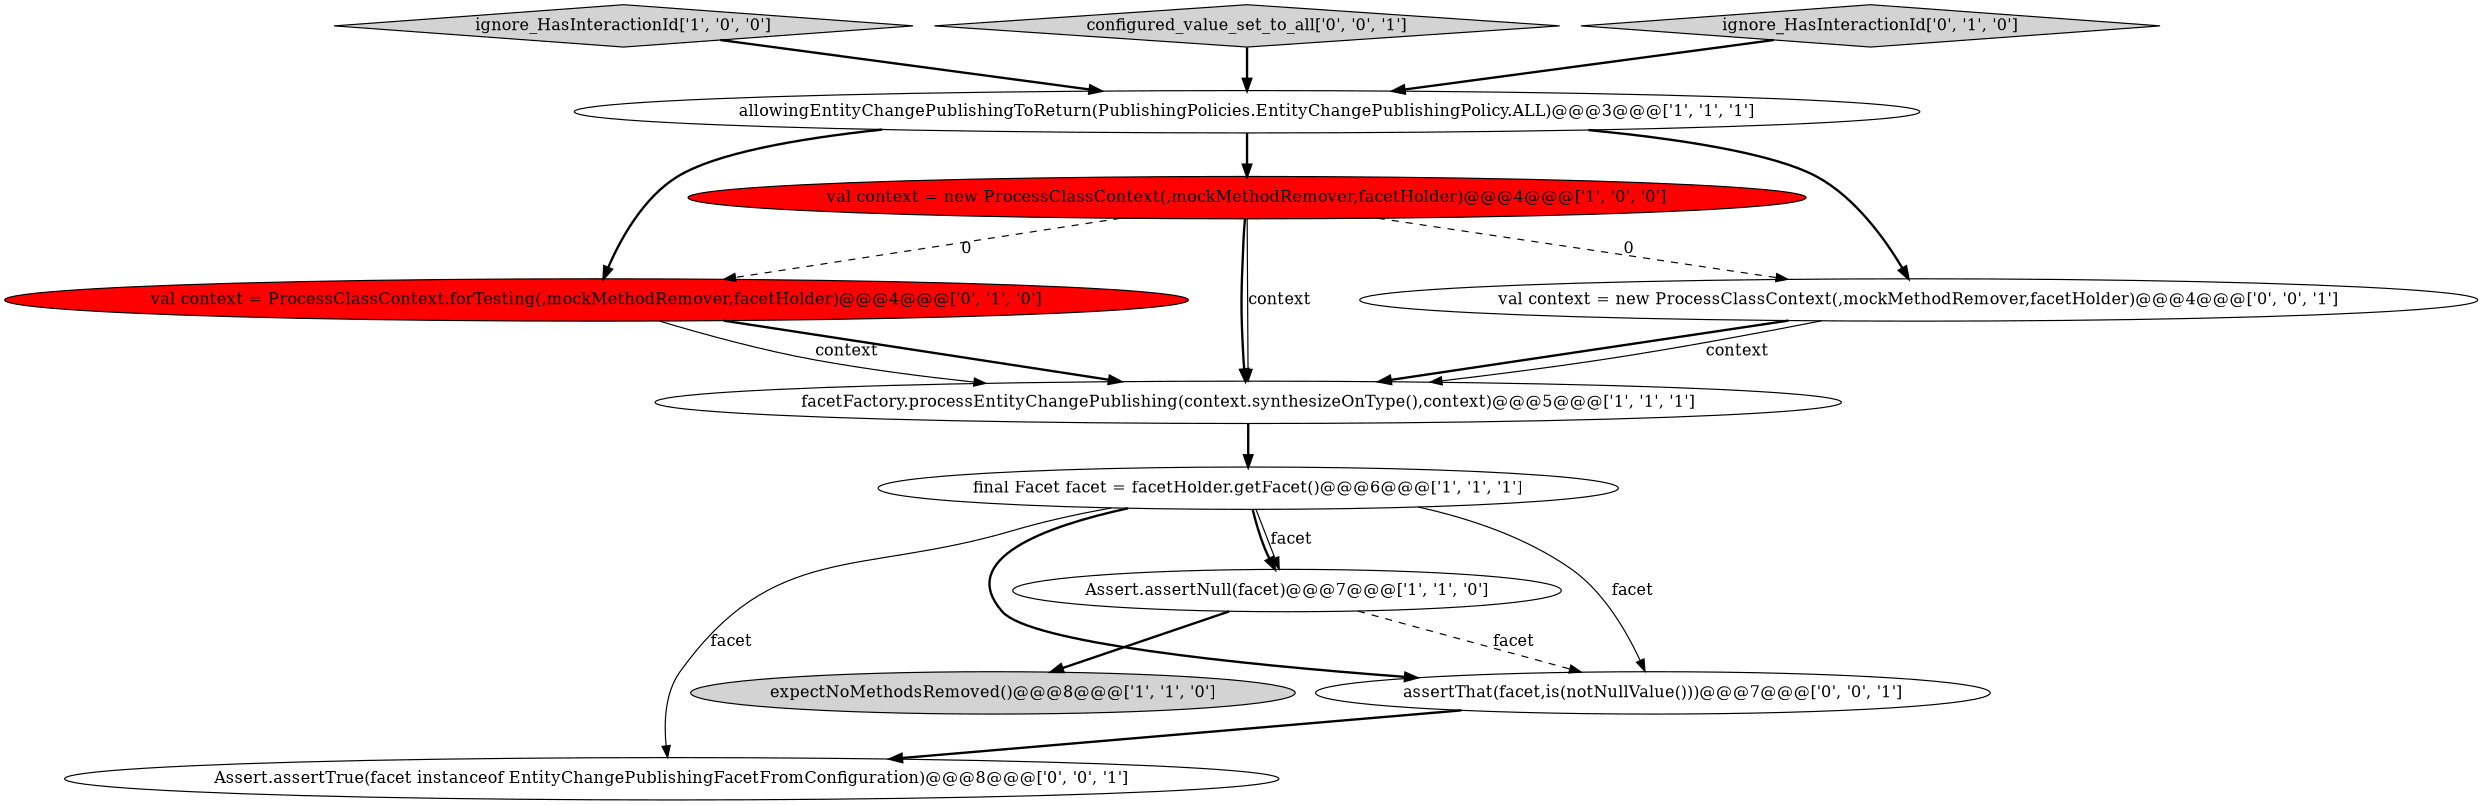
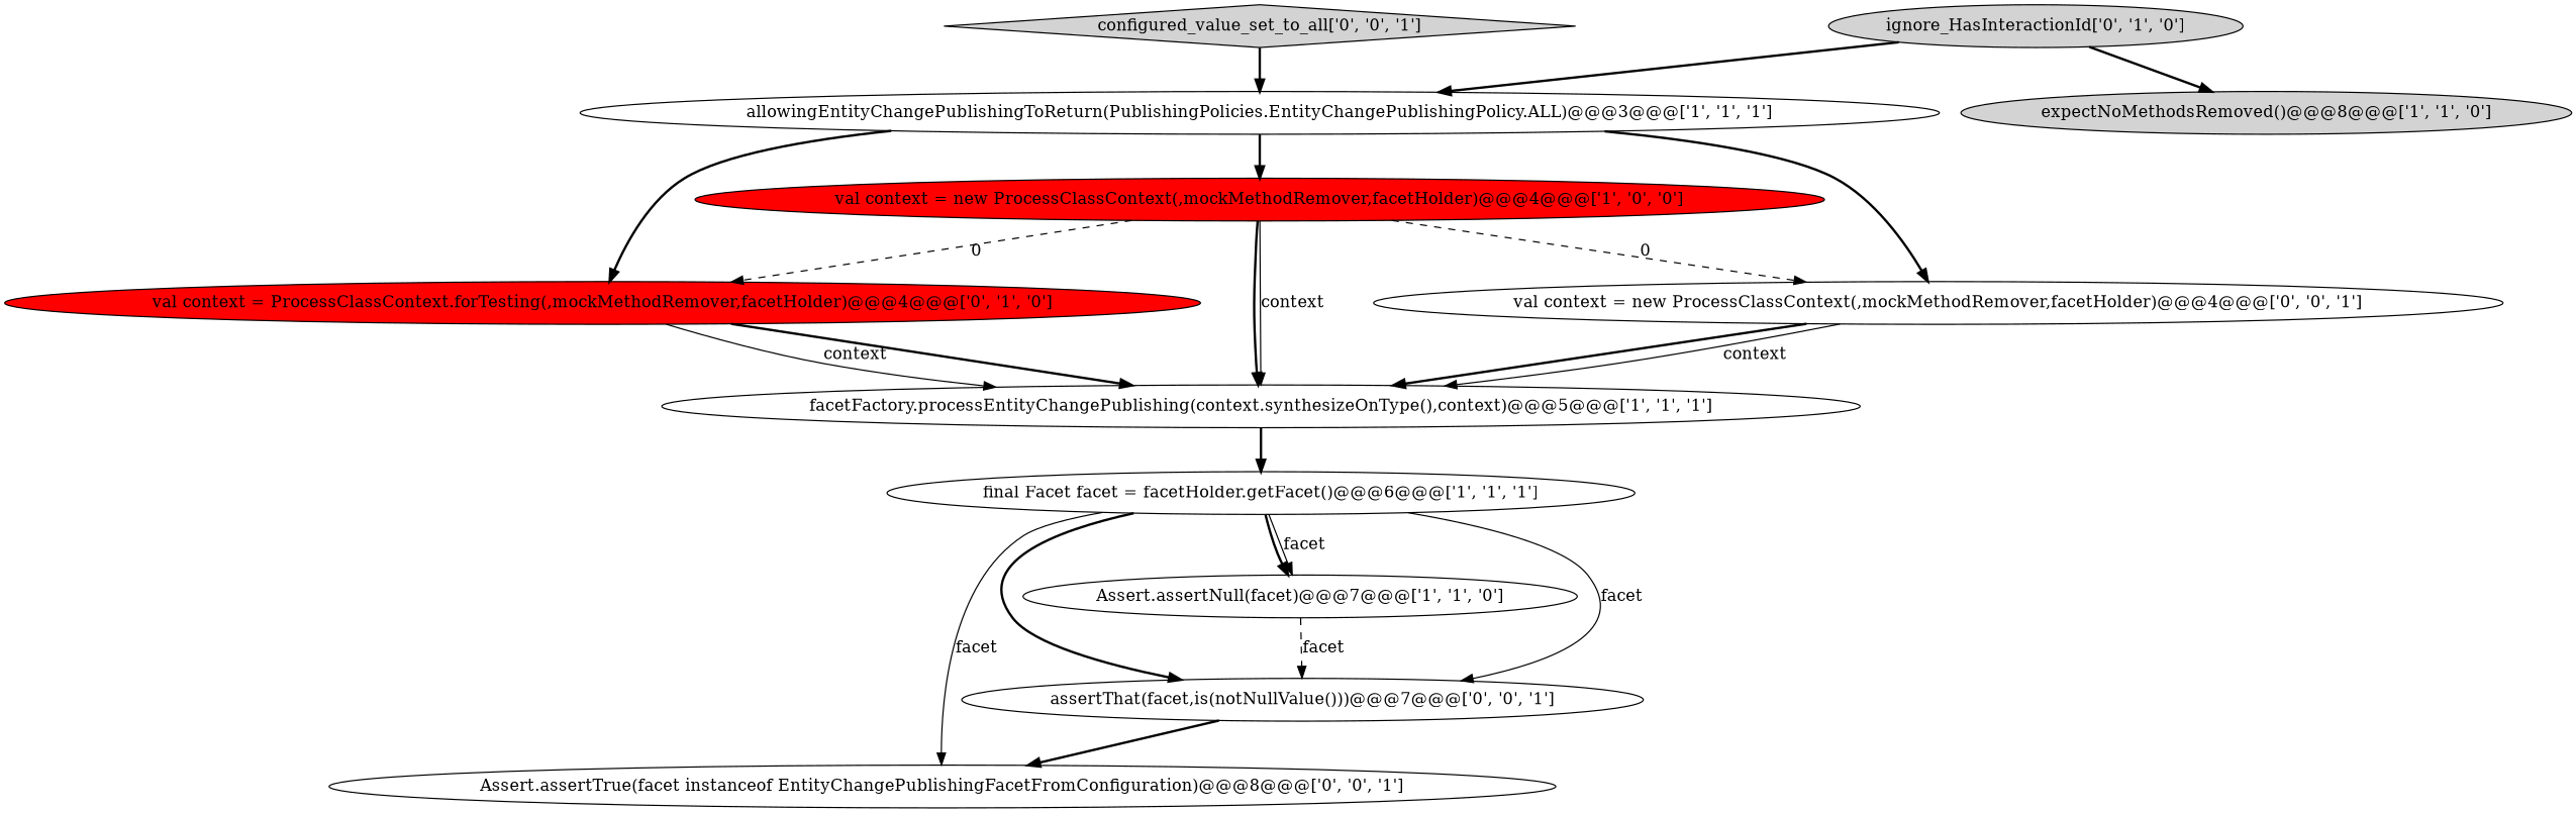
  digraph {
    node [fillcolor=white shape=ellipse style=filled]
    edge [style=bold]
    n1 [label="Assert.assertTrue(facet instanceof EntityChangePublishingFacetFromConfiguration)@@@8@@@['0', '0', '1']"]
    n2 [fillcolor=red label="val context = ProcessClassContext.forTesting(,mockMethodRemover,facetHolder)@@@4@@@['0', '1', '0']"]
    n3 [label="facetFactory.processEntityChangePublishing(context.synthesizeOnType(),context)@@@5@@@['1', '1', '1']"]
    n4 [label="final Facet facet = facetHolder.getFacet()@@@6@@@['1', '1', '1']"]
    n5 [label="Assert.assertNull(facet)@@@7@@@['1', '1', '0']"]
    n6 [label="assertThat(facet,is(notNullValue()))@@@7@@@['0', '0', '1']"]
    n7 [fillcolor=lightgray label="expectNoMethodsRemoved()@@@8@@@['1', '1', '0']"]
    n8 [label="allowingEntityChangePublishingToReturn(PublishingPolicies.EntityChangePublishingPolicy.ALL)@@@3@@@['1', '1', '1']"]
    n9 [label="val context = new ProcessClassContext(,mockMethodRemover,facetHolder)@@@4@@@['0', '0', '1']"]
    n10 [fillcolor=red label="val context = new ProcessClassContext(,mockMethodRemover,facetHolder)@@@4@@@['1', '0', '0']"]
-   n11 [fillcolor=lightgray label="ignore_HasInteractionId['1', '0', '0']" shape=diamond]
    n12 [fillcolor=lightgray label="configured_value_set_to_all['0', '0', '1']" shape=diamond]
-   n13 [fillcolor=lightgray label="ignore_HasInteractionId['0', '1', '0']" shape=diamond]
+   n13 [fillcolor=lightgray label="ignore_HasInteractionId['0', '1', '0']"]
    n2 -> n3
    n2 -> n3 [label=context style=solid]
    n3 -> n4
    n4 -> n1 [label=facet style=solid]
    n4 -> n5
    n4 -> n5 [label=facet style=solid]
    n4 -> n6 [label=facet style=solid]
    n4 -> n6
    n5 -> n6 [label=facet style=dashed]
-   n5 -> n7
+   n13 -> n7
    n6 -> n1
    n8 -> n2
    n8 -> n9
    n8 -> n10
    n9 -> n3
    n9 -> n3 [label=context style=solid]
    n10 -> n2 [label=0 style=dashed]
    n10 -> n3 [label=context style=solid]
    n10 -> n3
    n10 -> n9 [label=0 style=dashed]
-   n11 -> n8
    n12 -> n8
    n13 -> n8
  }
